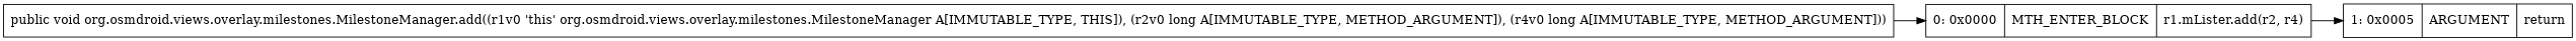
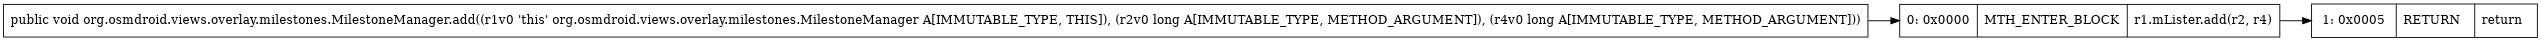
  digraph {
    rankdir=LR
    node [shape=record]
    n1 [label="{0\:\ 0x0000|MTH_ENTER_BLOCK\l|r1.mLister.add(r2, r4)\l}"]
-   n2 [label="{1\:\ 0x0005|ARGUMENT\l|return\l}"]
+   n2 [label="{1\:\ 0x0005|RETURN\l|return\l}"]
    n3 [label="{public void org.osmdroid.views.overlay.milestones.MilestoneManager.add((r1v0 'this' org.osmdroid.views.overlay.milestones.MilestoneManager A[IMMUTABLE_TYPE, THIS]), (r2v0 long A[IMMUTABLE_TYPE, METHOD_ARGUMENT]), (r4v0 long A[IMMUTABLE_TYPE, METHOD_ARGUMENT])) }"]
    n1 -> n2
    n3 -> n1
  }
